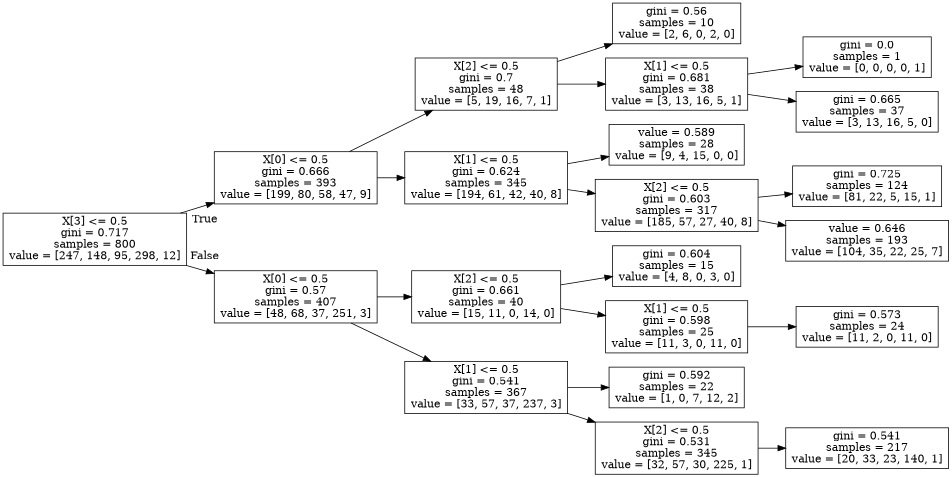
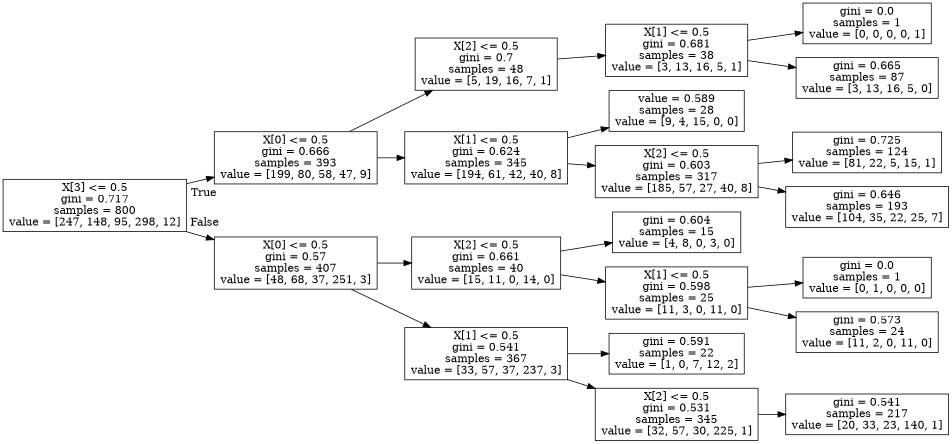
  digraph {
    rankdir=LR
    node [shape=box]
    n1 [label="X[3] <= 0.5\ngini = 0.717\nsamples = 800\nvalue = [247, 148, 95, 298, 12]"]
    n2 [label="X[0] <= 0.5\ngini = 0.666\nsamples = 393\nvalue = [199, 80, 58, 47, 9]"]
    n3 [label="X[0] <= 0.5\ngini = 0.57\nsamples = 407\nvalue = [48, 68, 37, 251, 3]"]
    n4 [label="X[2] <= 0.5\ngini = 0.7\nsamples = 48\nvalue = [5, 19, 16, 7, 1]"]
    n5 [label="X[1] <= 0.5\ngini = 0.624\nsamples = 345\nvalue = [194, 61, 42, 40, 8]"]
    n6 [label="X[2] <= 0.5\ngini = 0.661\nsamples = 40\nvalue = [15, 11, 0, 14, 0]"]
    n7 [label="X[1] <= 0.5\ngini = 0.541\nsamples = 367\nvalue = [33, 57, 37, 237, 3]"]
-   n8 [label="gini = 0.56\nsamples = 10\nvalue = [2, 6, 0, 2, 0]"]
    n9 [label="X[1] <= 0.5\ngini = 0.681\nsamples = 38\nvalue = [3, 13, 16, 5, 1]"]
    n10 [label="value = 0.589\nsamples = 28\nvalue = [9, 4, 15, 0, 0]"]
    n11 [label="X[2] <= 0.5\ngini = 0.603\nsamples = 317\nvalue = [185, 57, 27, 40, 8]"]
    n12 [label="gini = 0.0\nsamples = 1\nvalue = [0, 0, 0, 0, 1]"]
-   n13 [label="gini = 0.665\nsamples = 37\nvalue = [3, 13, 16, 5, 0]"]
+   n13 [label="gini = 0.665\nsamples = 87\nvalue = [3, 13, 16, 5, 0]"]
    n14 [label="gini = 0.725\nsamples = 124\nvalue = [81, 22, 5, 15, 1]"]
-   n15 [label="value = 0.646\nsamples = 193\nvalue = [104, 35, 22, 25, 7]"]
+   n15 [label="gini = 0.646\nsamples = 193\nvalue = [104, 35, 22, 25, 7]"]
    n16 [label="gini = 0.604\nsamples = 15\nvalue = [4, 8, 0, 3, 0]"]
    n17 [label="X[1] <= 0.5\ngini = 0.598\nsamples = 25\nvalue = [11, 3, 0, 11, 0]"]
-   n18 [label="gini = 0.592\nsamples = 22\nvalue = [1, 0, 7, 12, 2]"]
+   n18 [label="gini = 0.591\nsamples = 22\nvalue = [1, 0, 7, 12, 2]"]
    n19 [label="X[2] <= 0.5\ngini = 0.531\nsamples = 345\nvalue = [32, 57, 30, 225, 1]"]
+   n20 [label="gini = 0.0\nsamples = 1\nvalue = [0, 1, 0, 0, 0]"]
    n21 [label="gini = 0.573\nsamples = 24\nvalue = [11, 2, 0, 11, 0]"]
    n22 [label="gini = 0.541\nsamples = 217\nvalue = [20, 33, 23, 140, 1]"]
    n1 -> n2 [headlabel=True labelangle=45 labeldistance=2.5]
    n1 -> n3 [headlabel=False labelangle=-45 labeldistance=2.5]
    n2 -> n4
    n2 -> n5
    n3 -> n6
    n3 -> n7
-   n4 -> n8
    n4 -> n9
    n5 -> n10
    n5 -> n11
    n6 -> n16
    n6 -> n17
    n7 -> n18
    n7 -> n19
    n9 -> n12
    n9 -> n13
    n11 -> n14
    n11 -> n15
+   n17 -> n20
    n17 -> n21
    n19 -> n22
  }
